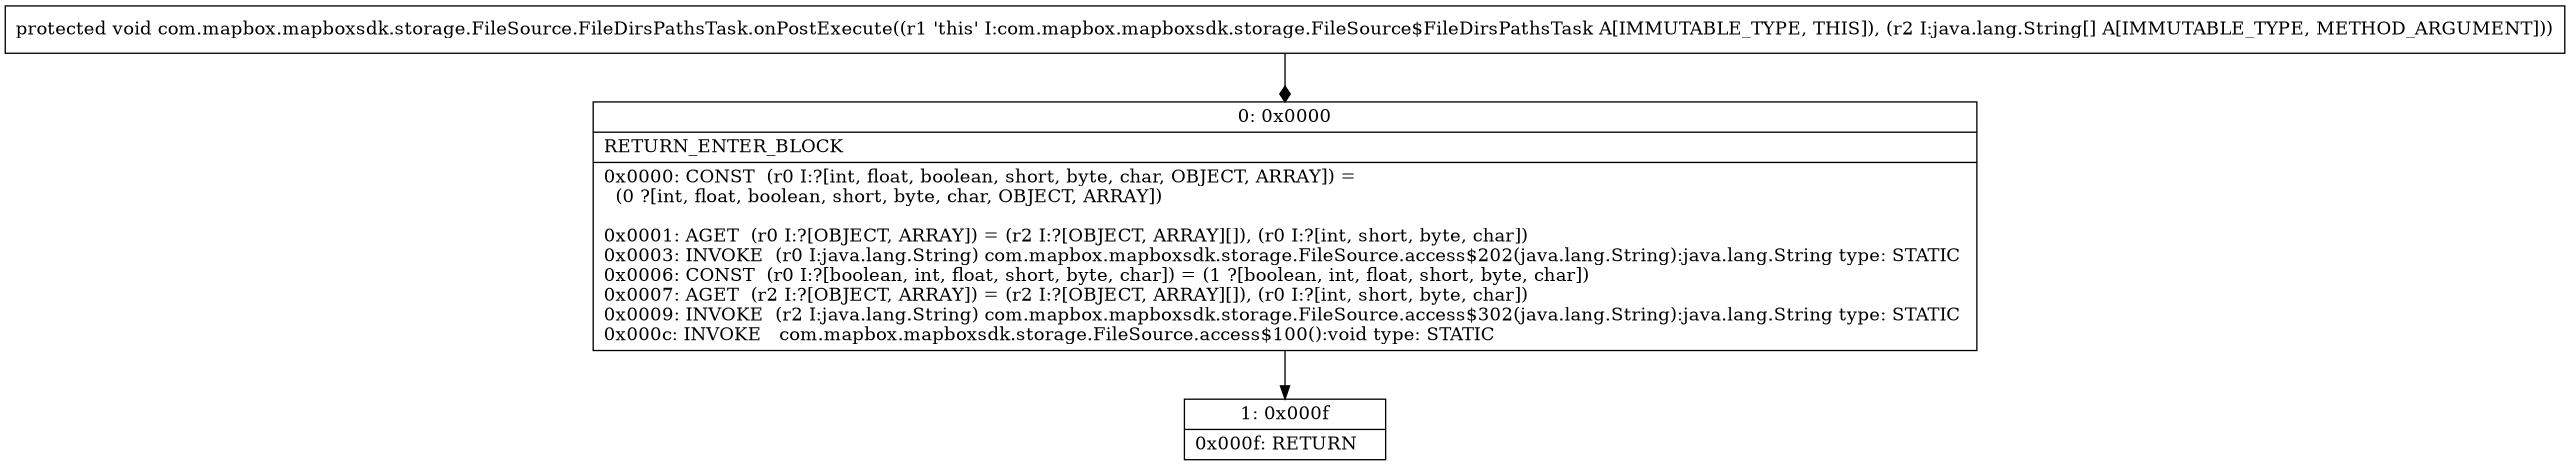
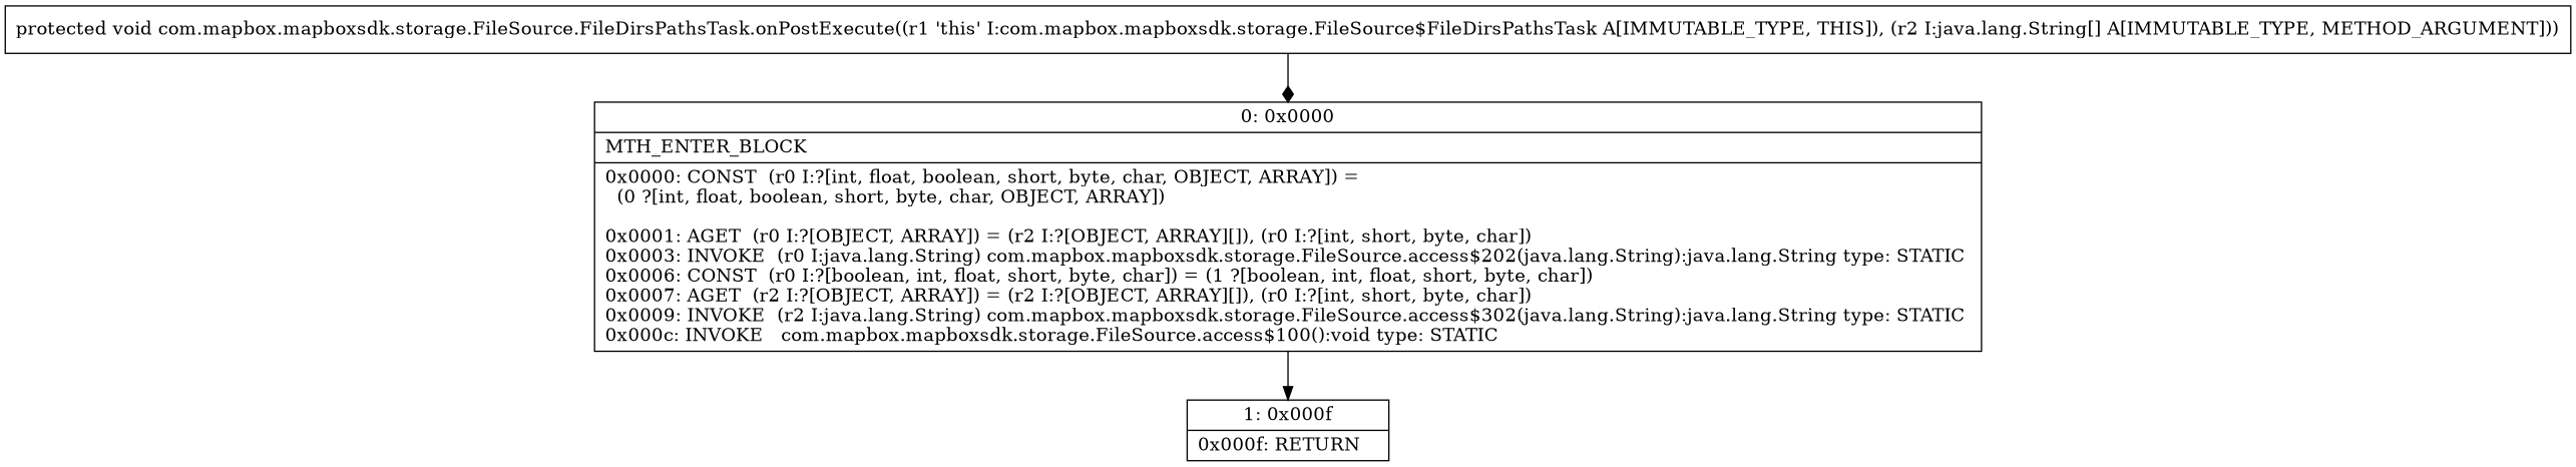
  digraph {
    node [shape=record]
-   n1 [label="{0\:\ 0x0000|RETURN_ENTER_BLOCK\l|0x0000: CONST  (r0 I:?[int, float, boolean, short, byte, char, OBJECT, ARRAY]) = \l  (0 ?[int, float, boolean, short, byte, char, OBJECT, ARRAY])\l \l0x0001: AGET  (r0 I:?[OBJECT, ARRAY]) = (r2 I:?[OBJECT, ARRAY][]), (r0 I:?[int, short, byte, char]) \l0x0003: INVOKE  (r0 I:java.lang.String) com.mapbox.mapboxsdk.storage.FileSource.access$202(java.lang.String):java.lang.String type: STATIC \l0x0006: CONST  (r0 I:?[boolean, int, float, short, byte, char]) = (1 ?[boolean, int, float, short, byte, char]) \l0x0007: AGET  (r2 I:?[OBJECT, ARRAY]) = (r2 I:?[OBJECT, ARRAY][]), (r0 I:?[int, short, byte, char]) \l0x0009: INVOKE  (r2 I:java.lang.String) com.mapbox.mapboxsdk.storage.FileSource.access$302(java.lang.String):java.lang.String type: STATIC \l0x000c: INVOKE   com.mapbox.mapboxsdk.storage.FileSource.access$100():void type: STATIC \l}"]
+   n1 [label="{0\:\ 0x0000|MTH_ENTER_BLOCK\l|0x0000: CONST  (r0 I:?[int, float, boolean, short, byte, char, OBJECT, ARRAY]) = \l  (0 ?[int, float, boolean, short, byte, char, OBJECT, ARRAY])\l \l0x0001: AGET  (r0 I:?[OBJECT, ARRAY]) = (r2 I:?[OBJECT, ARRAY][]), (r0 I:?[int, short, byte, char]) \l0x0003: INVOKE  (r0 I:java.lang.String) com.mapbox.mapboxsdk.storage.FileSource.access$202(java.lang.String):java.lang.String type: STATIC \l0x0006: CONST  (r0 I:?[boolean, int, float, short, byte, char]) = (1 ?[boolean, int, float, short, byte, char]) \l0x0007: AGET  (r2 I:?[OBJECT, ARRAY]) = (r2 I:?[OBJECT, ARRAY][]), (r0 I:?[int, short, byte, char]) \l0x0009: INVOKE  (r2 I:java.lang.String) com.mapbox.mapboxsdk.storage.FileSource.access$302(java.lang.String):java.lang.String type: STATIC \l0x000c: INVOKE   com.mapbox.mapboxsdk.storage.FileSource.access$100():void type: STATIC \l}"]
    n2 [label="{1\:\ 0x000f|0x000f: RETURN   \l}"]
    n3 [label="{protected void com.mapbox.mapboxsdk.storage.FileSource.FileDirsPathsTask.onPostExecute((r1 'this' I:com.mapbox.mapboxsdk.storage.FileSource$FileDirsPathsTask A[IMMUTABLE_TYPE, THIS]), (r2 I:java.lang.String[] A[IMMUTABLE_TYPE, METHOD_ARGUMENT])) }"]
    n1 -> n2 [arrowhead=normal]
    n3 -> n1 [arrowhead=diamond]
  }
